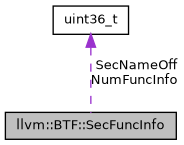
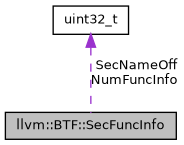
  digraph {
    node [color=black fontname=Helvetica fontsize=10 shape=record]
    n1 [fillcolor=grey75 fontcolor=black height=0.2 label="llvm::BTF::SecFuncInfo" style=filled width=0.4]
-   n2 [height=0.2 label=uint36_t width=0.4]
+   n2 [height=0.2 label=uint32_t width=0.4]
    n2 -> n1 [color=darkorchid3 dir=back fontname=Helvetica fontsize=10 label=" SecNameOff\nNumFuncInfo" labelfontname=Helvetica labelfontsize=10 style=dashed]
  }
